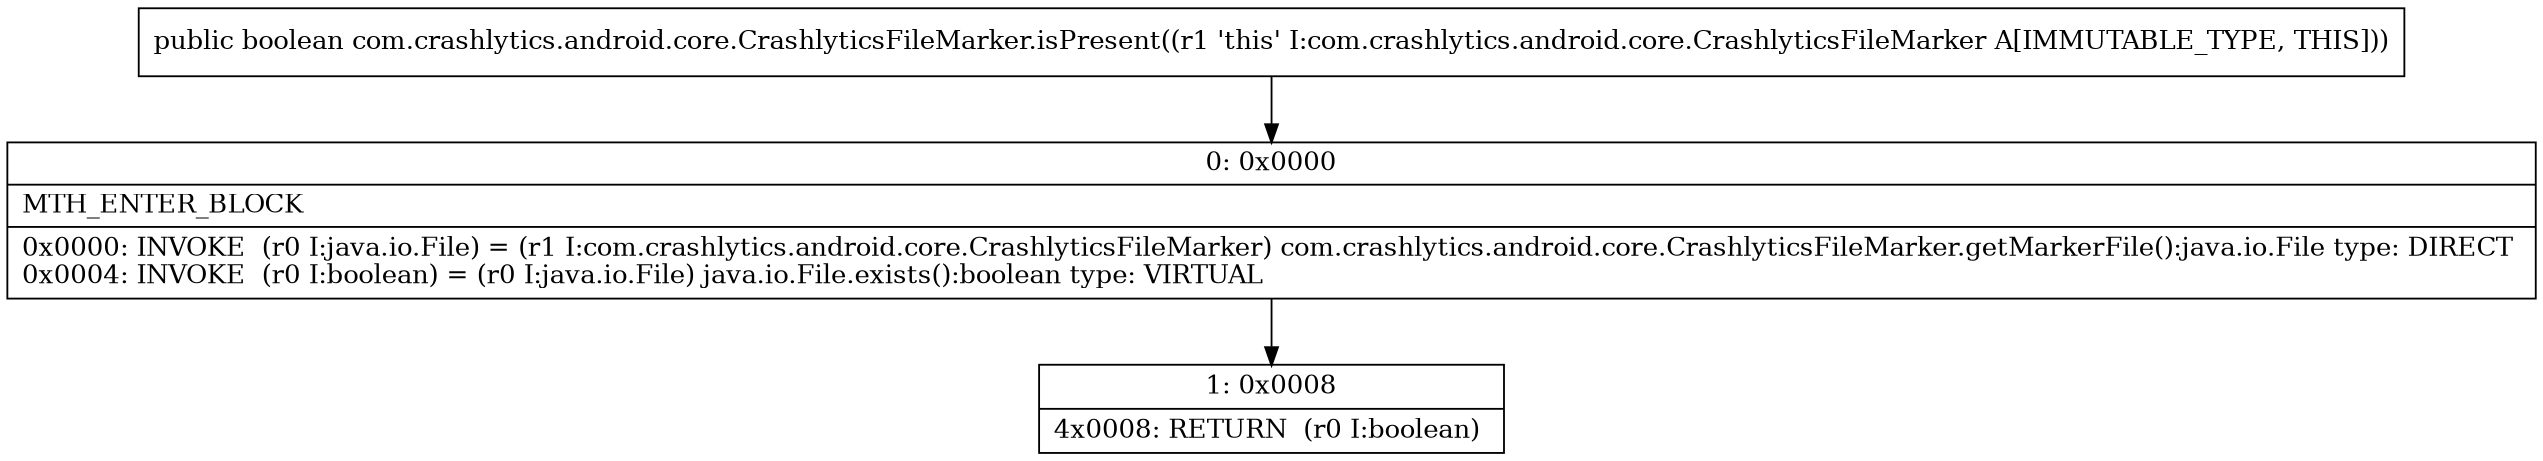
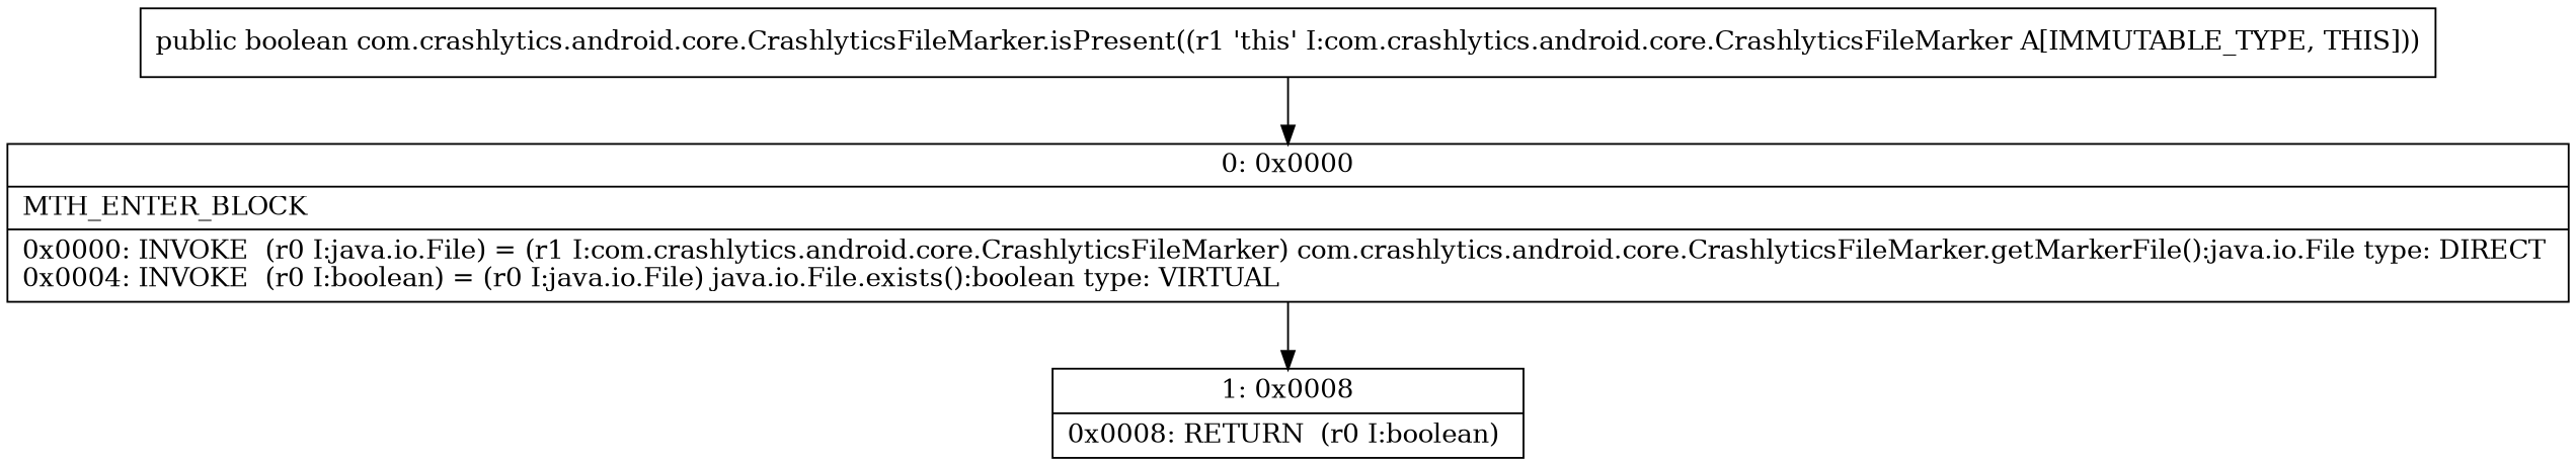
  digraph {
    node [shape=record]
    n1 [label="{0\:\ 0x0000|MTH_ENTER_BLOCK\l|0x0000: INVOKE  (r0 I:java.io.File) = (r1 I:com.crashlytics.android.core.CrashlyticsFileMarker) com.crashlytics.android.core.CrashlyticsFileMarker.getMarkerFile():java.io.File type: DIRECT \l0x0004: INVOKE  (r0 I:boolean) = (r0 I:java.io.File) java.io.File.exists():boolean type: VIRTUAL \l}"]
-   n2 [label="{1\:\ 0x0008|4x0008: RETURN  (r0 I:boolean) \l}"]
+   n2 [label="{1\:\ 0x0008|0x0008: RETURN  (r0 I:boolean) \l}"]
    n3 [label="{public boolean com.crashlytics.android.core.CrashlyticsFileMarker.isPresent((r1 'this' I:com.crashlytics.android.core.CrashlyticsFileMarker A[IMMUTABLE_TYPE, THIS])) }"]
    n1 -> n2
    n3 -> n1
  }
